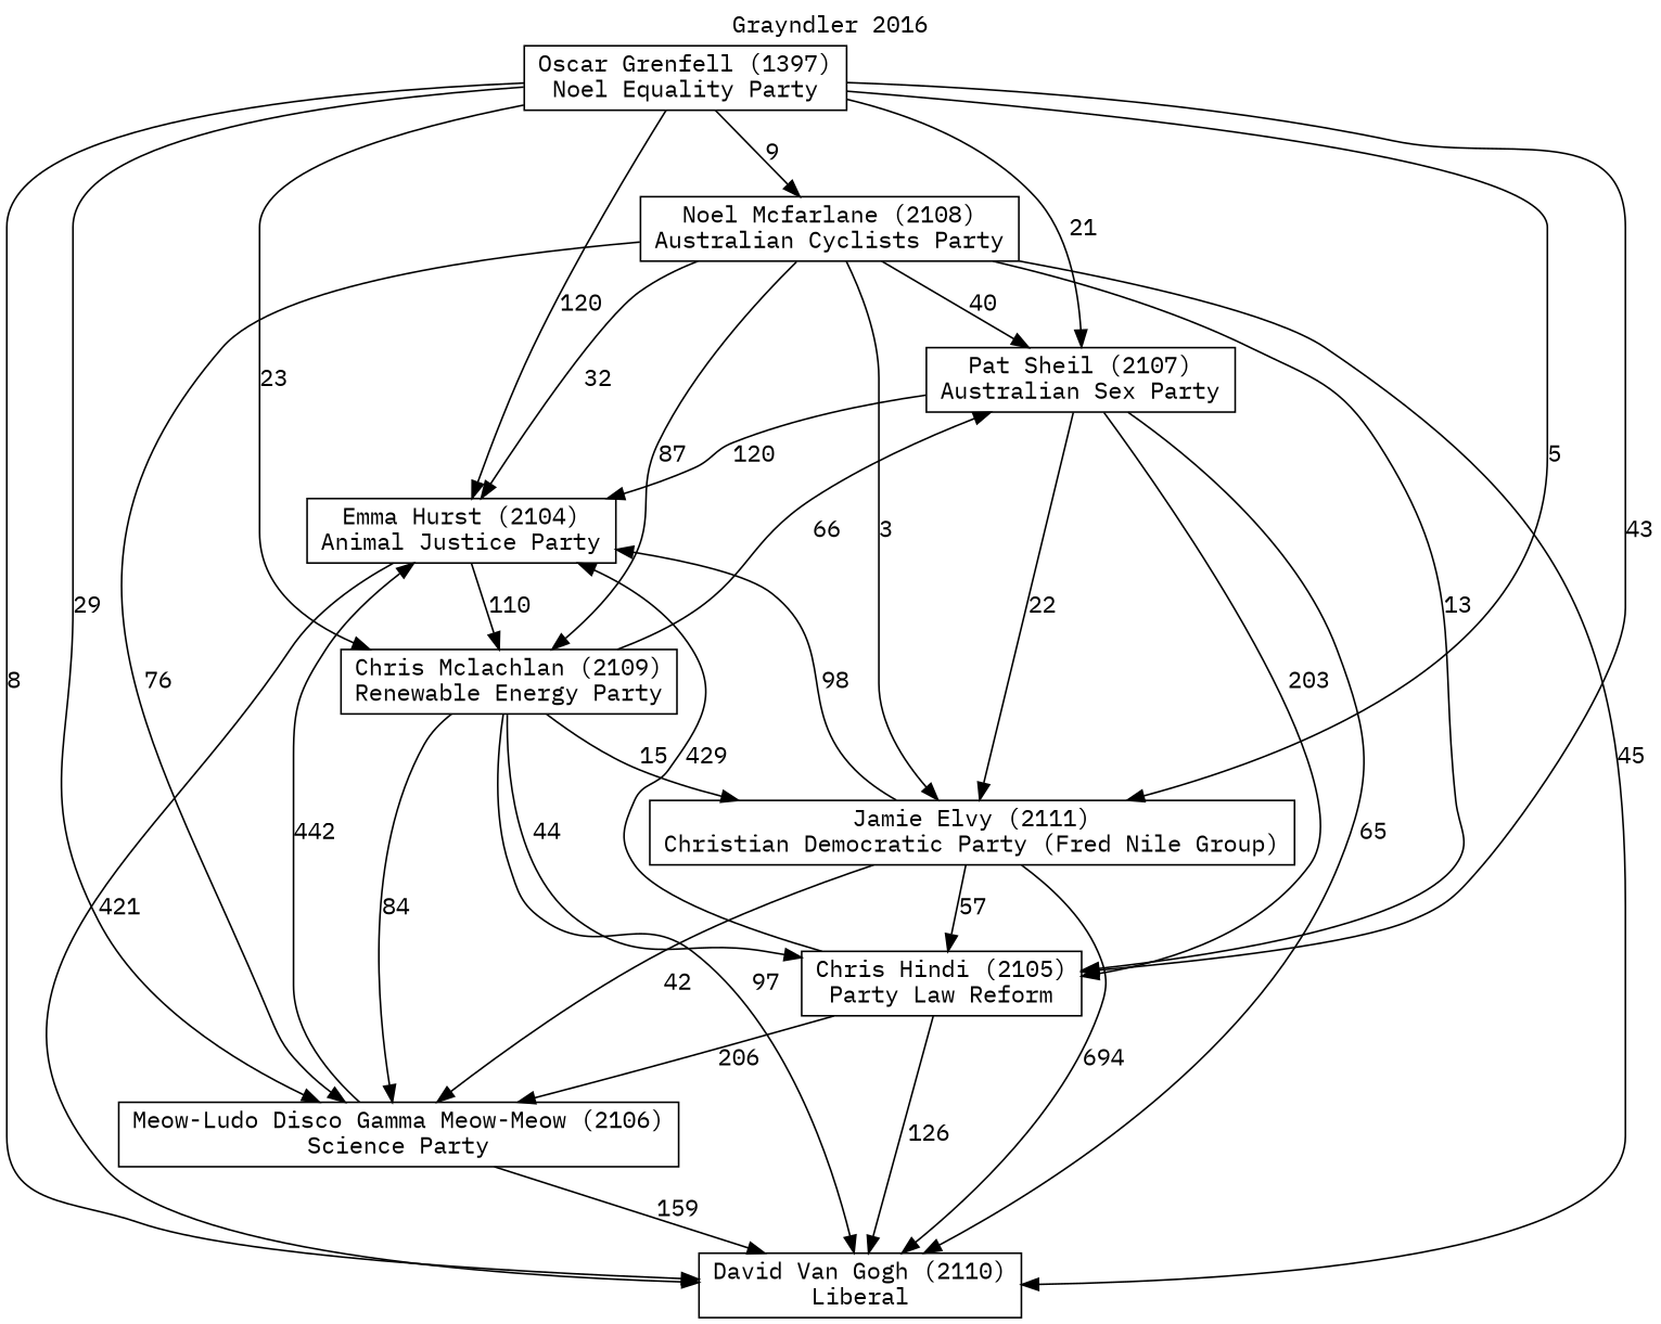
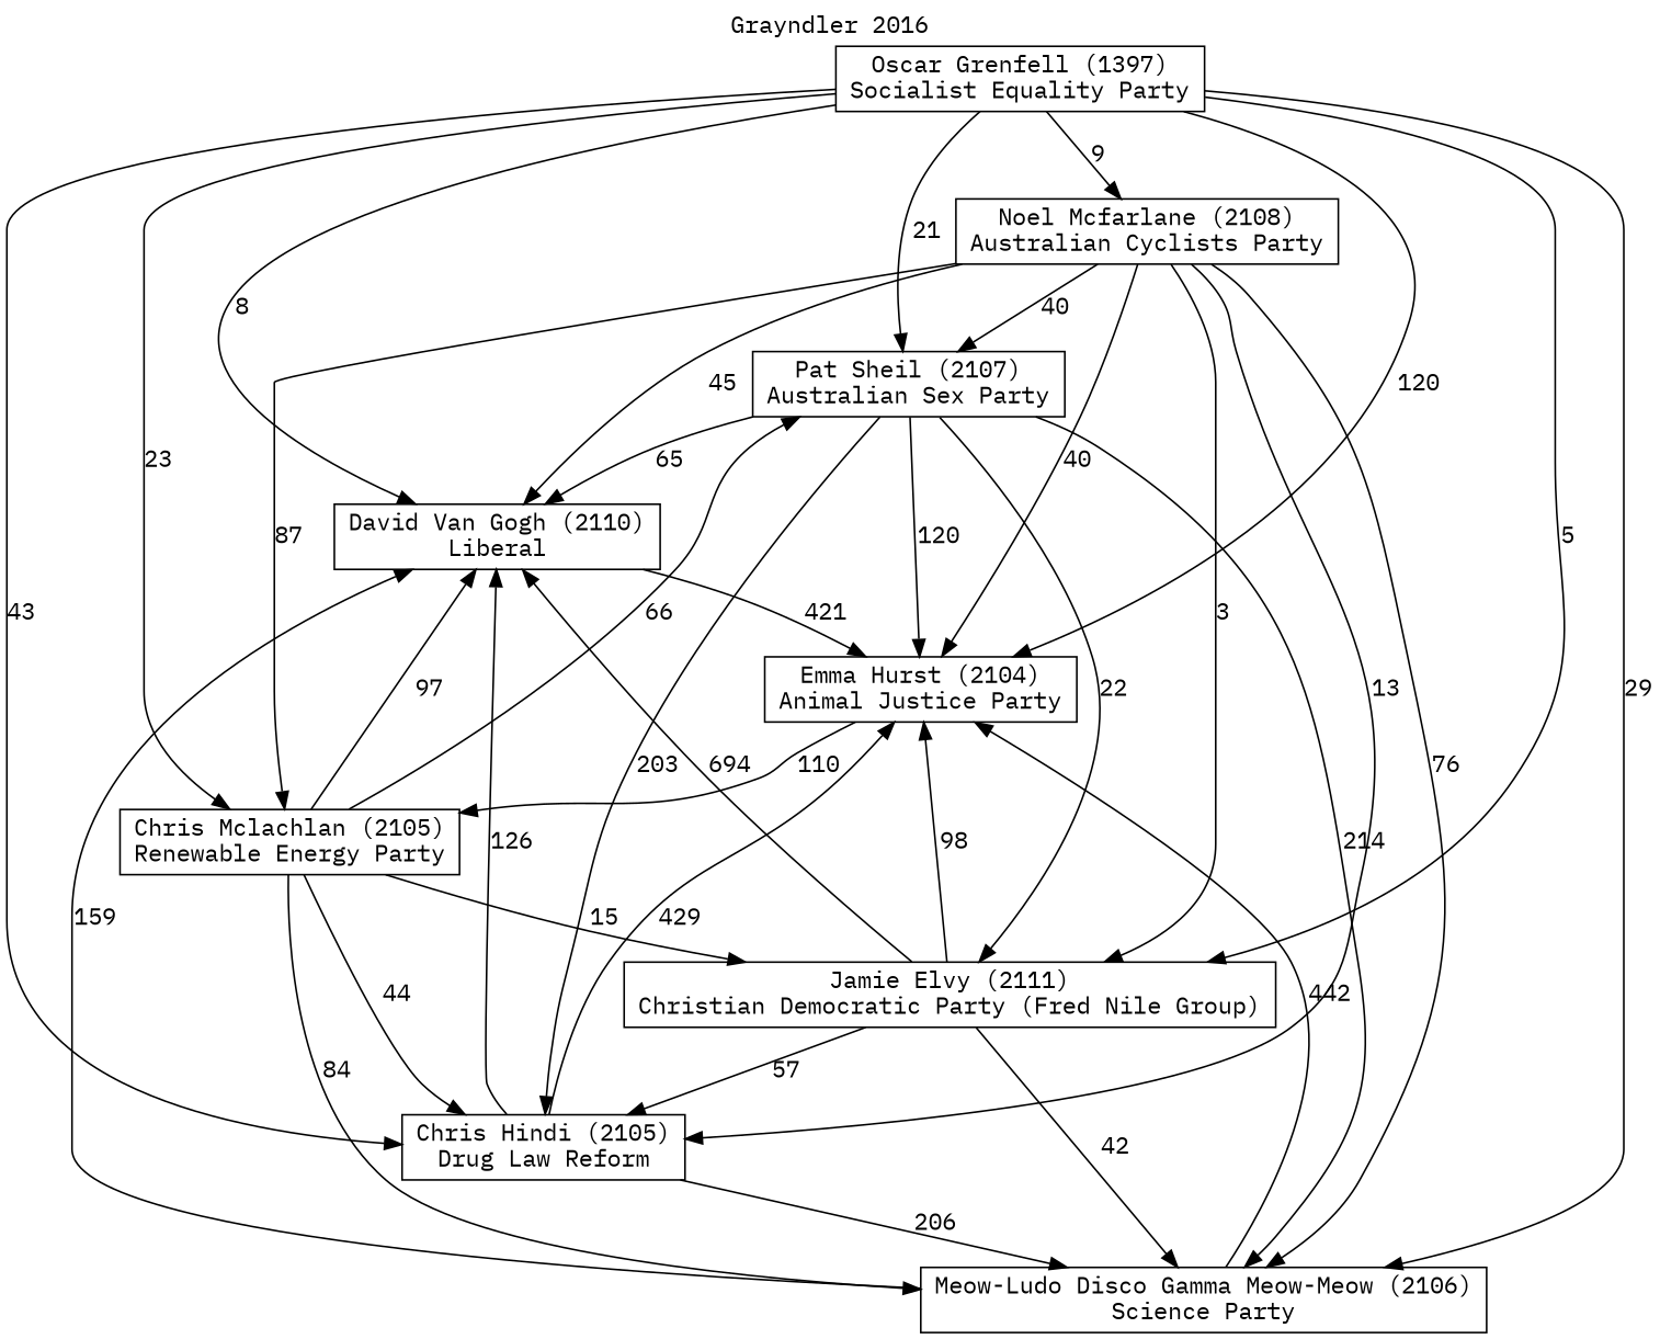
  digraph {
    fontname="IBM Plex Mono"
    label="Grayndler 2016"
    labelloc=t
    mclimit=10
    node [fontname="IBM Plex Mono" shape=box]
    edge [fontname="IBM Plex Mono"]
    n1 [label="Pat Sheil (2107)\nAustralian Sex Party"]
    n2 [label="David Van Gogh (2110)\nLiberal"]
    n3 [label="Emma Hurst (2104)\nAnimal Justice Party"]
    n4 [label="Jamie Elvy (2111)\nChristian Democratic Party (Fred Nile Group)"]
-   n5 [label="Chris Hindi (2105)\nParty Law Reform"]
+   n5 [label="Chris Hindi (2105)\nDrug Law Reform"]
    n6 [label="Meow-Ludo Disco Gamma Meow-Meow (2106)\nScience Party"]
-   n7 [label="Chris Mclachlan (2109)\nRenewable Energy Party"]
-   n8 [label="Oscar Grenfell (1397)\nNoel Equality Party"]
+   n7 [label="Chris Mclachlan (2105)\nRenewable Energy Party"]
+   n8 [label="Oscar Grenfell (1397)\nSocialist Equality Party"]
    n9 [label="Noel Mcfarlane (2108)\nAustralian Cyclists Party"]
    n1 -> n2 [label=65]
    n1 -> n3 [label=120]
    n1 -> n4 [label=22]
    n1 -> n5 [label=203]
-   n3 -> n2 [label=421]
+   n1 -> n6 [label=214]
+   n2 -> n3 [label=421]
    n3 -> n7 [label=110]
    n4 -> n2 [label=694]
    n4 -> n3 [label=98]
    n4 -> n5 [label=57]
    n4 -> n6 [label=42]
    n5 -> n2 [label=126]
    n5 -> n3 [label=429]
    n5 -> n6 [label=206]
    n6 -> n2 [label=159]
    n6 -> n3 [label=442]
    n7 -> n1 [label=66]
    n7 -> n2 [label=97]
    n7 -> n4 [label=15]
    n7 -> n5 [label=44]
    n7 -> n6 [label=84]
    n8 -> n1 [label=21]
    n8 -> n2 [label=8]
    n8 -> n3 [label=120]
    n8 -> n4 [label=5]
    n8 -> n5 [label=43]
    n8 -> n6 [label=29]
    n8 -> n7 [label=23]
    n8 -> n9 [label=9]
    n9 -> n1 [label=40]
    n9 -> n2 [label=45]
-   n9 -> n3 [label=32]
+   n9 -> n3 [label=40]
    n9 -> n4 [label=3]
    n9 -> n5 [label=13]
    n9 -> n6 [label=76]
    n9 -> n7 [label=87]
  }
